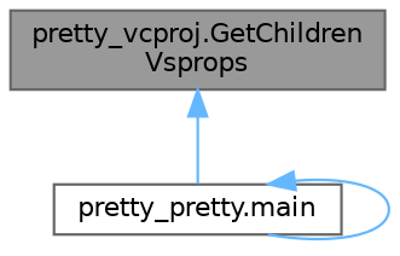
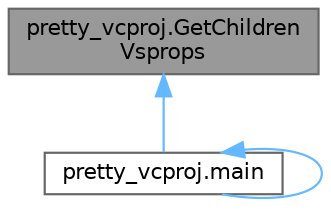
  digraph {
    rankdir=TB
    node [fontname=Helvetica fontsize=10 shape=box style=filled]
    edge [color=steelblue1 dir=back fontname=Helvetica fontsize=10 labelfontname=Helvetica labelfontsize=10 style=solid]
    n1 [color=gray40 fillcolor=grey60 fontcolor=black height=0.2 label="pretty_vcproj.GetChildren\lVsprops" width=0.4]
-   n2 [color=grey40 fillcolor=white height=0.2 label="pretty_pretty.main" width=0.4]
+   n2 [color=grey40 fillcolor=white height=0.2 label="pretty_vcproj.main" width=0.4]
    n1 -> n2
    n2 -> n2
  }
